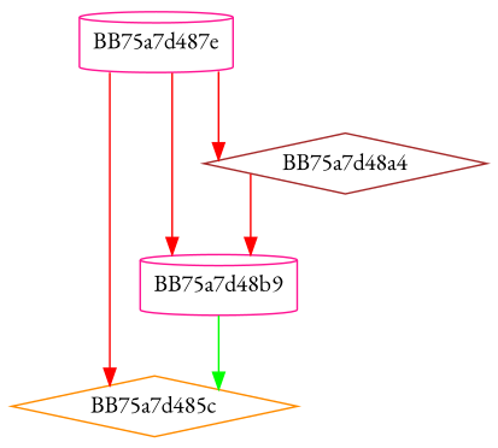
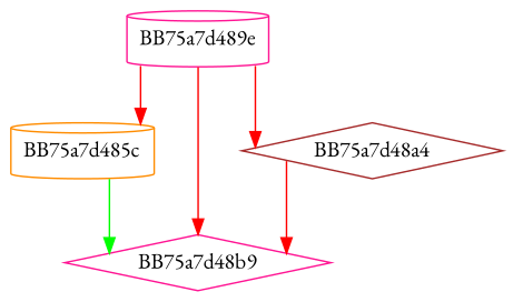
  digraph {
    fontname="EB Garamond"
    splines=ortho
    node [color=deeppink fontname="EB Garamond" shape=cylinder]
    edge [color=red fontname="EB Garamond"]
-   BB75a7d485c [color=darkorange shape=diamond]
-   BB75a7d48b9
-   BB75a7d489e [label=BB75a7d487e]
+   BB75a7d485c [color=darkorange]
+   BB75a7d48b9 [shape=diamond]
+   BB75a7d489e
    BB75a7d48a4 [color=brown shape=diamond]
-   BB75a7d48b9 -> BB75a7d485c [color=green]
+   BB75a7d485c -> BB75a7d48b9 [color=green]
    BB75a7d489e -> BB75a7d485c
    BB75a7d489e -> BB75a7d48b9
    BB75a7d489e -> BB75a7d48a4
    BB75a7d48a4 -> BB75a7d48b9
  }
